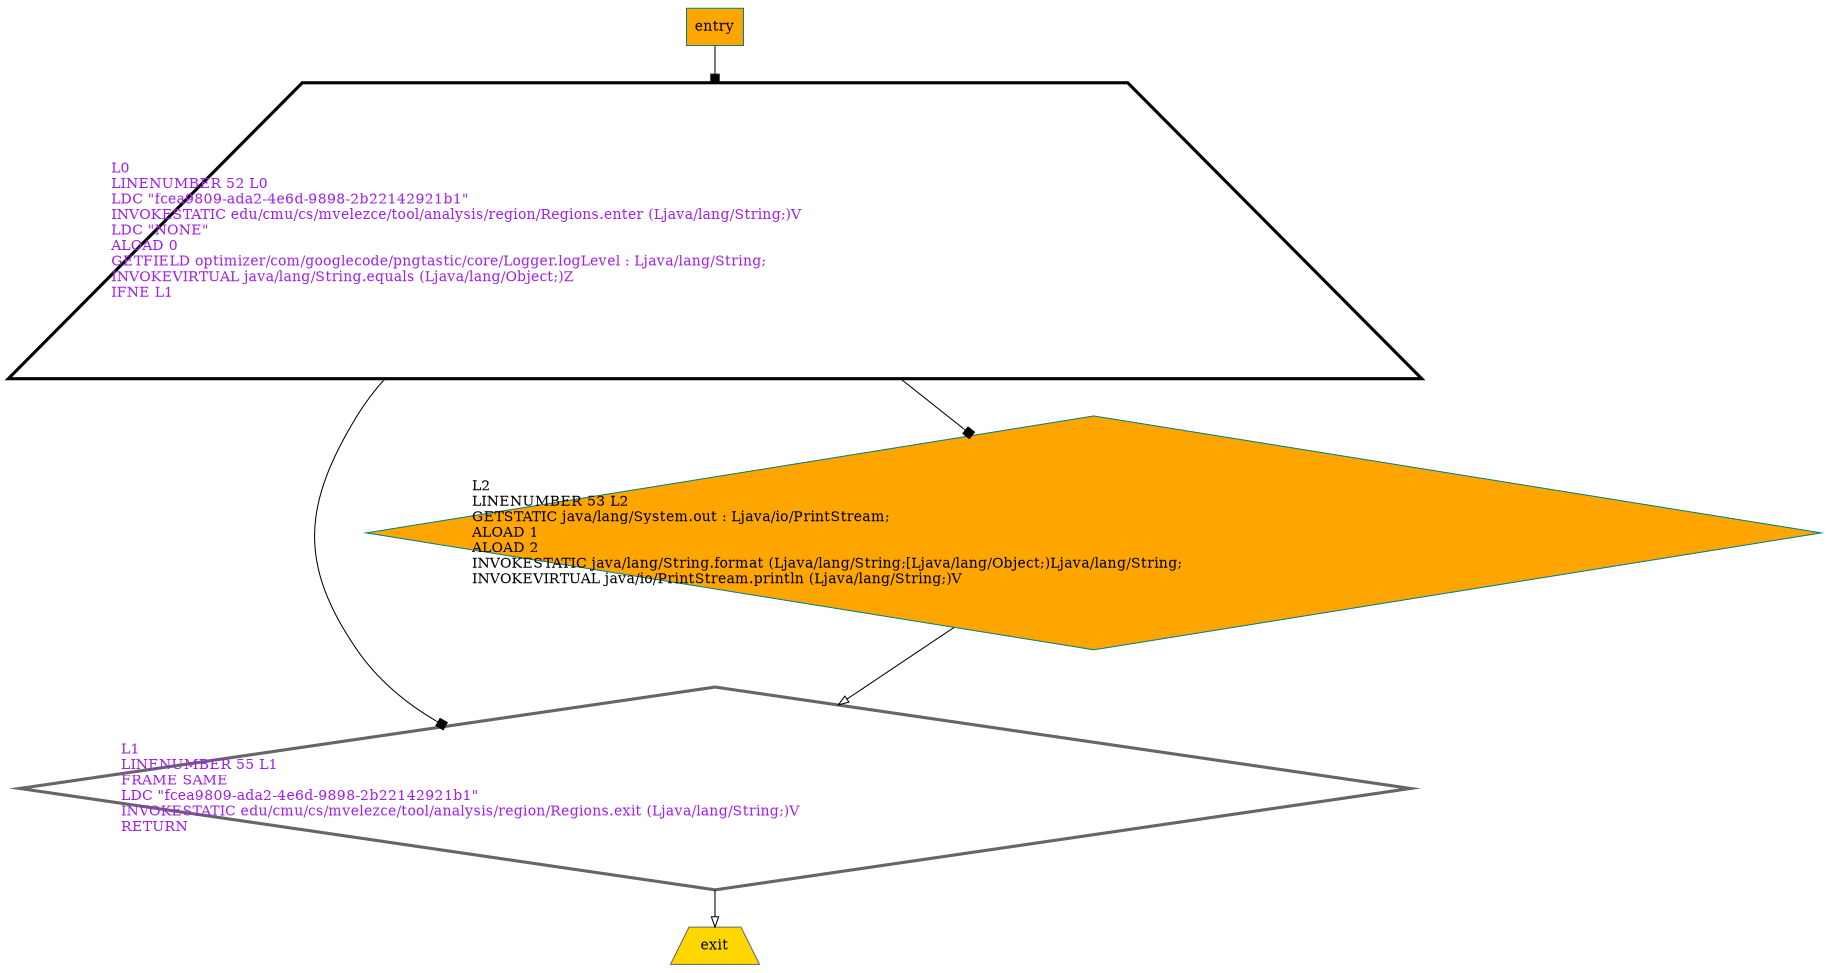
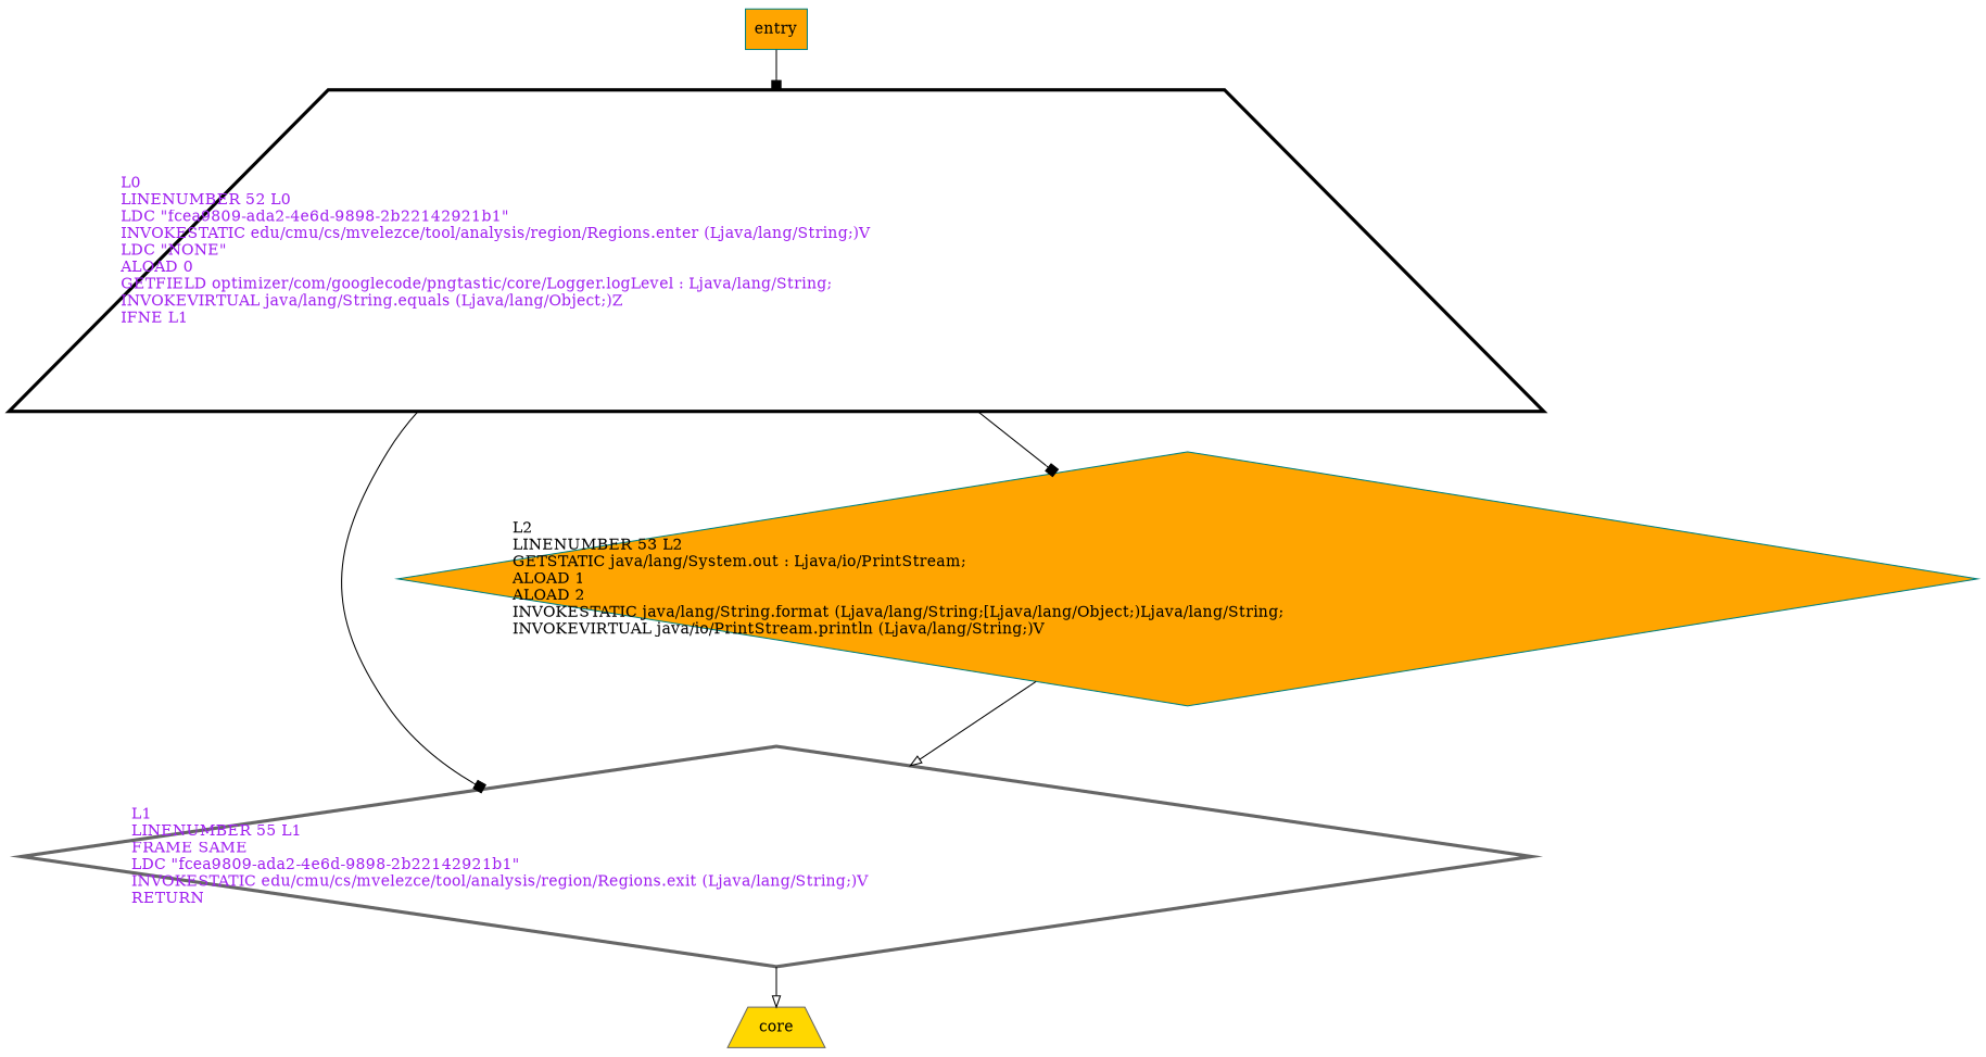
  digraph {
    node [color=gray40 shape=diamond style=filled fillcolor=white]
    edge [arrowhead=box]
    n1 [fontcolor=purple label="L1\lLINENUMBER 55 L1\lFRAME SAME\lLDC \"fcea9809-ada2-4e6d-9898-2b22142921b1\"\lINVOKESTATIC edu/cmu/cs/mvelezce/tool/analysis/region/Regions.exit (Ljava/lang/String;)V\lRETURN\l" penwidth=3]
-   exit [shape=trapezium fillcolor=gold]
+   exit [shape=trapezium fillcolor=gold label=core]
    n3 [label="L2\lLINENUMBER 53 L2\lGETSTATIC java/lang/System.out : Ljava/io/PrintStream;\lALOAD 1\lALOAD 2\lINVOKESTATIC java/lang/String.format (Ljava/lang/String;[Ljava/lang/Object;)Ljava/lang/String;\lINVOKEVIRTUAL java/io/PrintStream.println (Ljava/lang/String;)V\l" fillcolor=orange color=teal]
    n4 [color=black fontcolor=purple label="L0\lLINENUMBER 52 L0\lLDC \"fcea9809-ada2-4e6d-9898-2b22142921b1\"\lINVOKESTATIC edu/cmu/cs/mvelezce/tool/analysis/region/Regions.enter (Ljava/lang/String;)V\lLDC \"NONE\"\lALOAD 0\lGETFIELD optimizer/com/googlecode/pngtastic/core/Logger.logLevel : Ljava/lang/String;\lINVOKEVIRTUAL java/lang/String.equals (Ljava/lang/Object;)Z\lIFNE L1\l" penwidth=3 shape=trapezium]
    entry [shape=box fillcolor=orange color=teal]
    n1 -> exit [arrowhead=onormal]
    n3 -> n1 [arrowhead=onormal]
    n4 -> n1
    n4 -> n3
    entry -> n4
  }
